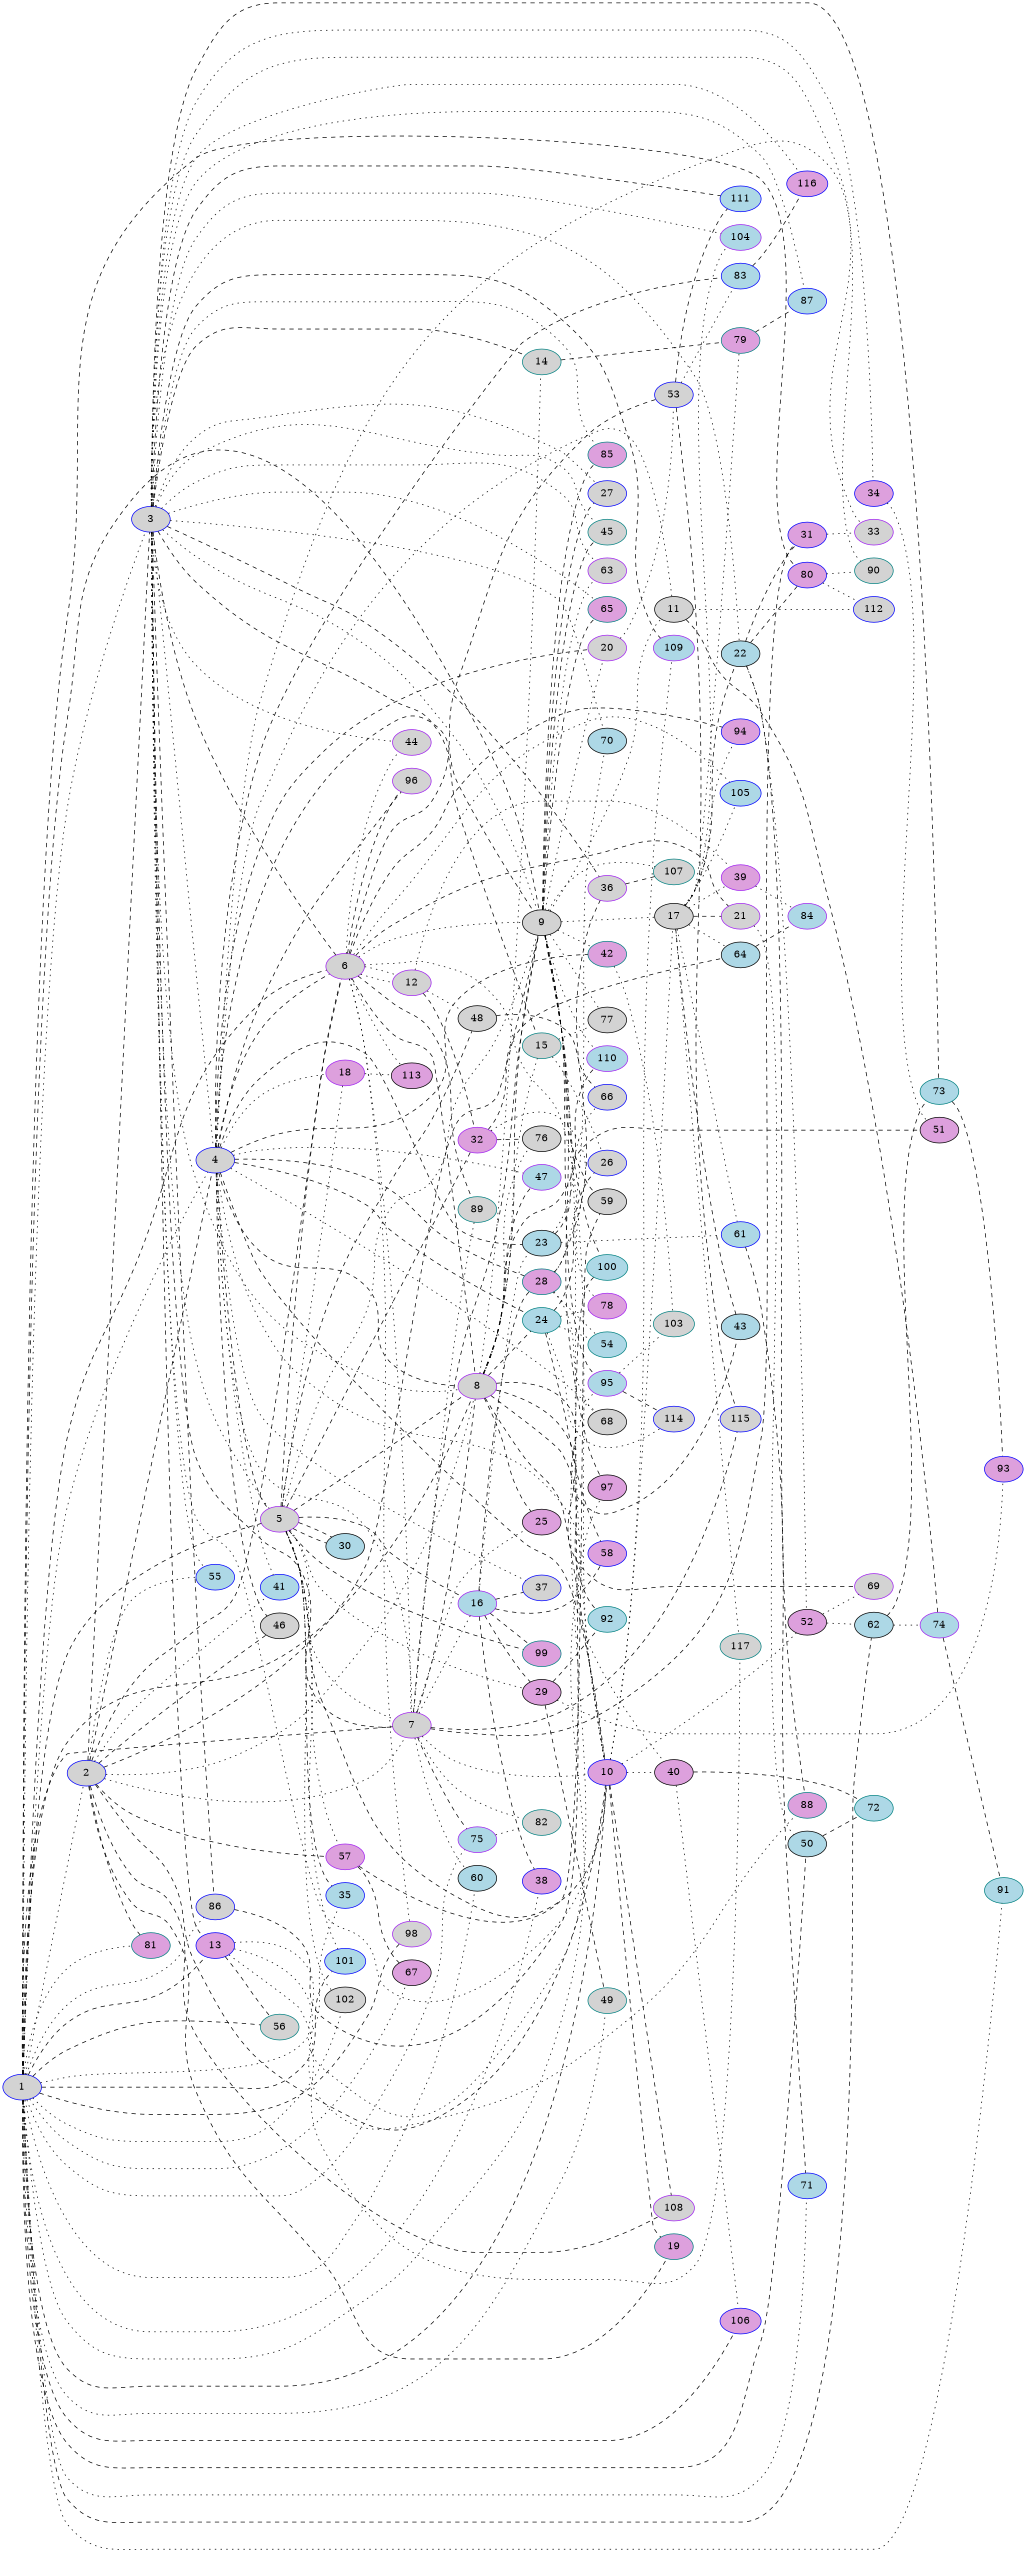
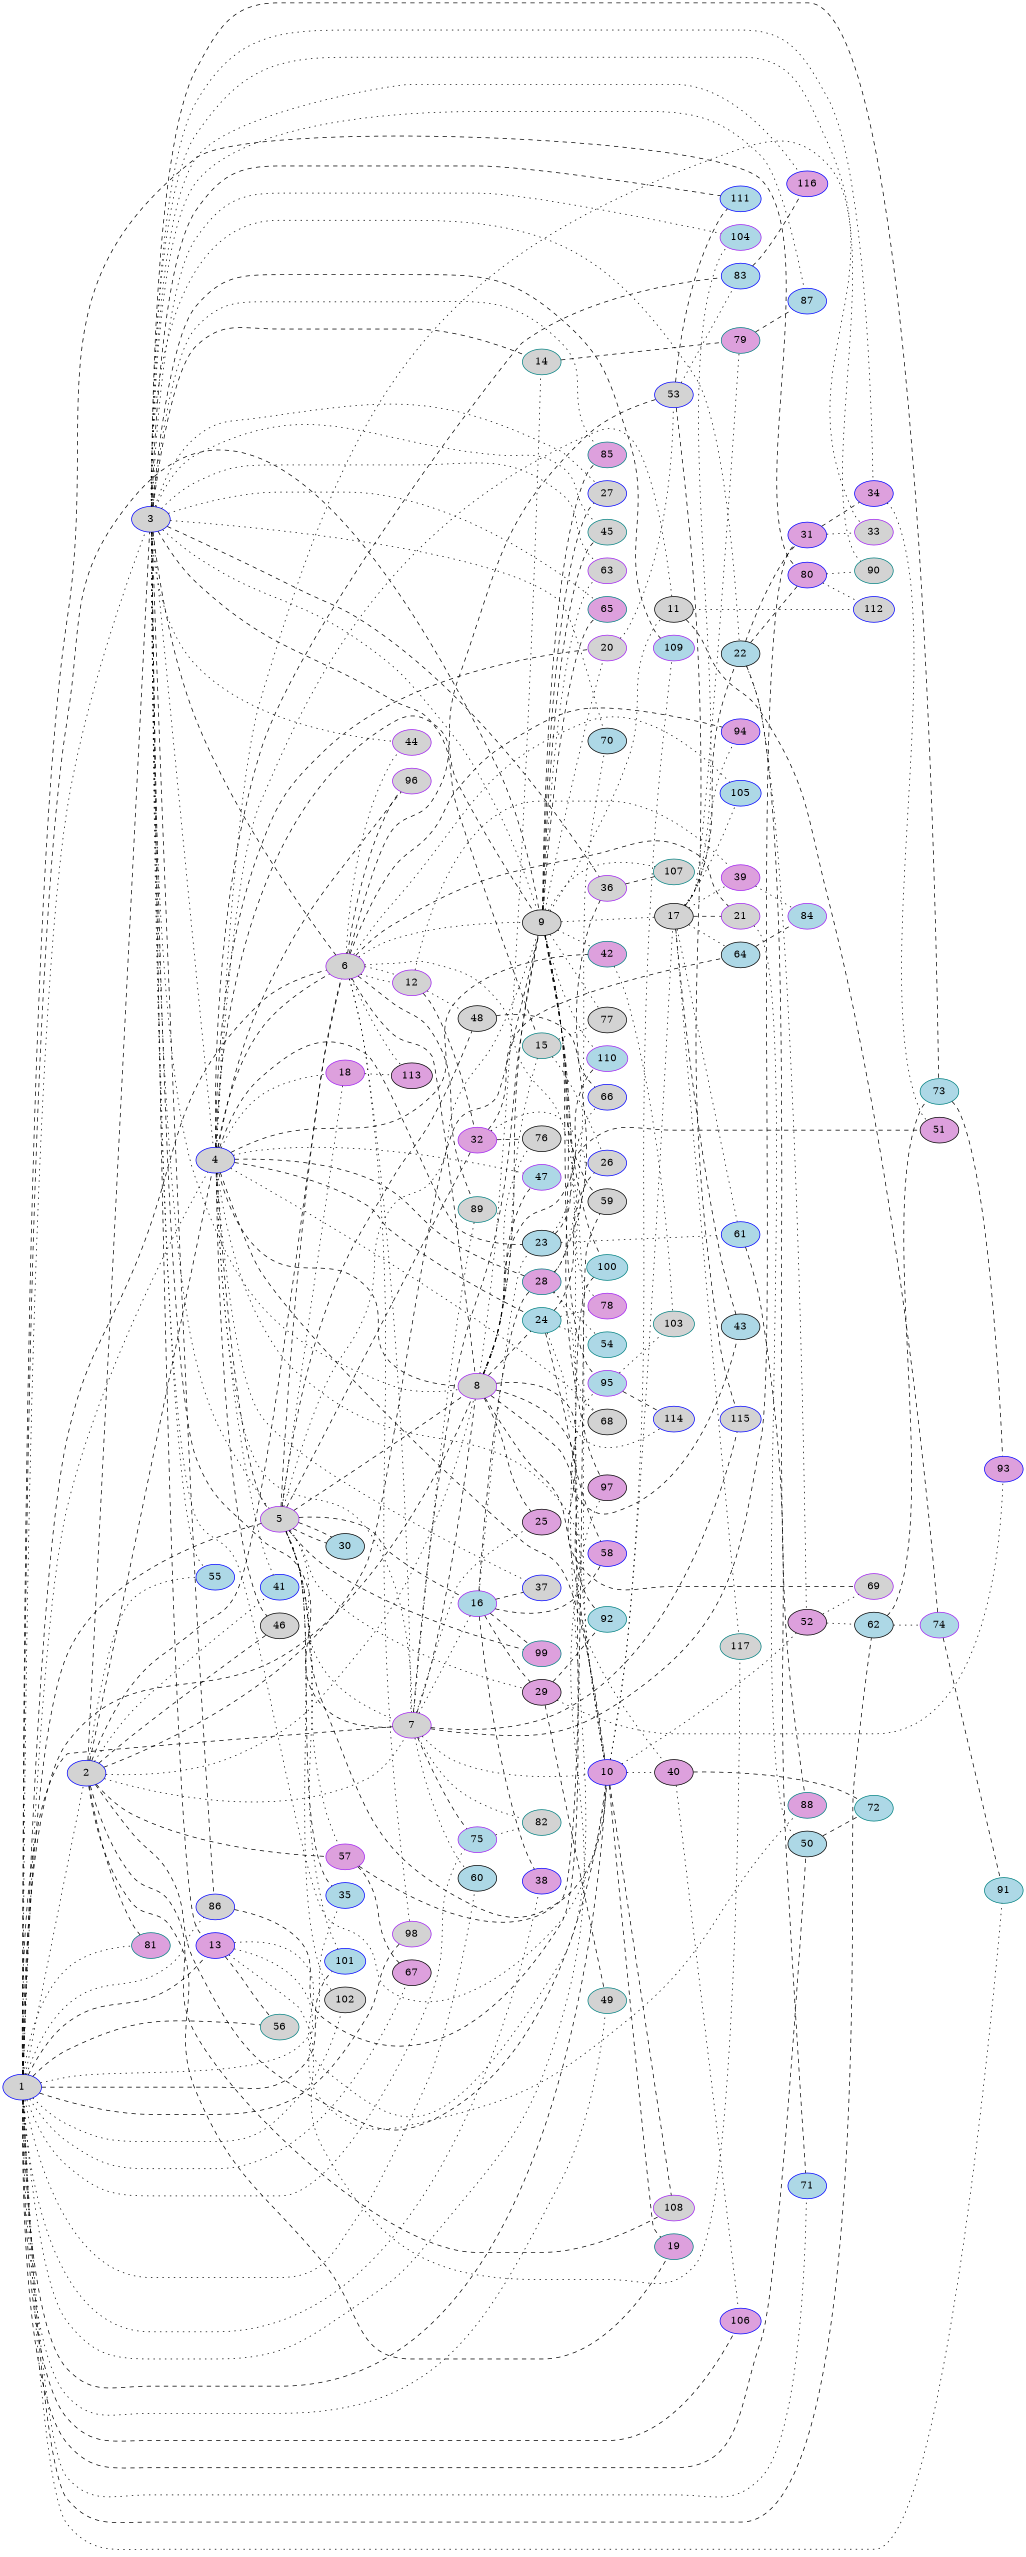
  graph {
    rankdir=LR
    node [color=blue fillcolor=lightgrey style=filled]
    edge [style=dotted]
    1
    2
    3
    4
    5 [color=purple]
    6 [color=purple]
    7 [color=purple]
    8 [color=purple]
    9 [color=black]
    10 [fillcolor=plum]
    13 [fillcolor=plum]
    35 [fillcolor=lightblue]
    38 [fillcolor=plum]
    49 [color=teal]
    50 [color=black fillcolor=lightblue]
    56 [color=teal]
    60 [color=black fillcolor=lightblue]
    62 [color=black fillcolor=lightblue]
    67 [color=black fillcolor=plum]
    71 [fillcolor=lightblue]
    75 [color=purple fillcolor=lightblue]
    80 [fillcolor=plum]
    81 [color=teal fillcolor=plum]
    86
    91 [color=teal fillcolor=lightblue]
    97 [color=black fillcolor=plum]
    98 [color=purple]
    101 [fillcolor=lightblue]
    102 [color=black]
    106 [fillcolor=plum]
    19 [color=teal fillcolor=plum]
    41 [fillcolor=lightblue]
    46 [color=black]
    55 [fillcolor=lightblue]
    57 [color=purple fillcolor=plum]
    108 [color=purple]
    14 [color=teal]
    15 [color=teal]
    22 [color=black fillcolor=lightblue]
    27
    33 [color=purple]
    34 [fillcolor=plum]
    36 [color=purple]
    44 [color=purple]
    45 [color=teal]
    63 [color=purple]
    65 [color=teal fillcolor=plum]
    70 [color=black fillcolor=lightblue]
    73 [color=teal fillcolor=lightblue]
    85 [color=teal fillcolor=plum]
    87 [fillcolor=lightblue]
    104 [color=purple fillcolor=lightblue]
    109 [color=purple fillcolor=lightblue]
    111 [fillcolor=lightblue]
    116 [fillcolor=plum]
    11 [color=black]
    18 [color=purple fillcolor=plum]
    20 [color=purple]
    23 [color=black fillcolor=lightblue]
    24 [color=teal fillcolor=lightblue]
    28 [color=teal fillcolor=plum]
    37
    40 [color=black fillcolor=plum]
    42 [color=teal fillcolor=plum]
    47 [color=purple fillcolor=lightblue]
    68 [color=black]
    83 [fillcolor=lightblue]
    90 [color=teal]
    96 [color=purple]
    16 [color=purple fillcolor=lightblue]
    29 [color=black fillcolor=plum]
    30 [color=black fillcolor=lightblue]
    32 [color=purple fillcolor=plum]
    48 [color=black]
    99 [color=teal fillcolor=plum]
    12 [color=purple]
    21 [color=purple]
    53
    89 [color=teal]
    94 [fillcolor=plum]
    105 [fillcolor=lightblue]
    113 [color=black fillcolor=plum]
    25 [color=black fillcolor=plum]
    31 [fillcolor=plum]
    82 [color=teal]
    115
    43 [color=black fillcolor=lightblue]
    69 [color=purple]
    76 [color=black]
    92 [color=teal fillcolor=lightblue]
    110 [color=purple fillcolor=lightblue]
    17 [color=black]
    59 [color=black]
    77 [color=black]
    95 [color=purple fillcolor=lightblue]
    100 [color=teal fillcolor=lightblue]
    107 [color=teal]
    52 [color=black fillcolor=plum]
    88 [color=teal fillcolor=plum]
    117 [color=teal]
    72 [color=teal fillcolor=lightblue]
    74 [color=purple fillcolor=lightblue]
    112
    79 [color=teal fillcolor=plum]
    26
    51 [color=black fillcolor=plum]
    93 [fillcolor=plum]
    61 [fillcolor=lightblue]
    66
    58 [fillcolor=plum]
    54 [color=teal fillcolor=lightblue]
    78 [color=purple fillcolor=plum]
    114
    103 [color=teal]
    64 [color=black fillcolor=lightblue]
    39 [color=purple fillcolor=plum]
    84 [color=purple fillcolor=lightblue]
    1 -- 2
    1 -- 3
    1 -- 4
    1 -- 5 [style=dashed]
    1 -- 6 [style=dashed]
    1 -- 7 [style=dashed]
    1 -- 8 [style=dashed]
    1 -- 9 [style=dashed]
    1 -- 10 [style=dashed]
    1 -- 13 [style=dashed]
    1 -- 35
    1 -- 38
    1 -- 49
    1 -- 50 [style=dashed]
    1 -- 56 [style=dashed]
    1 -- 60
    1 -- 62 [style=dashed]
    1 -- 67
    1 -- 71
    1 -- 75
    1 -- 80 [style=dashed]
    1 -- 81
    1 -- 86
    1 -- 91
    1 -- 97
    1 -- 98 [style=dashed]
    1 -- 101 [style=dashed]
    1 -- 102
    1 -- 106 [style=dashed]
    2 -- 3 [style=dashed]
    2 -- 4 [style=dashed]
    2 -- 6 [style=dashed]
    2 -- 7
    2 -- 8
    2 -- 9 [style=dashed]
    2 -- 10 [style=dashed]
    2 -- 81 [style=dashed]
    2 -- 19 [style=dashed]
    2 -- 41
    2 -- 46 [style=dashed]
    2 -- 55
    2 -- 57 [style=dashed]
    2 -- 108 [style=dashed]
    3 -- 4
    3 -- 5
    3 -- 6 [style=dashed]
    3 -- 7 [style=dashed]
    3 -- 8
    3 -- 9
    3 -- 10
    3 -- 13 [style=dashed]
    3 -- 86 [style=dashed]
    3 -- 55
    3 -- 14 [style=dashed]
    3 -- 15 [style=dashed]
    3 -- 22
    3 -- 27
    3 -- 33
    3 -- 34
    3 -- 36 [style=dashed]
    3 -- 44
    3 -- 45
    3 -- 63
    3 -- 65
    3 -- 70
    3 -- 73 [style=dashed]
    3 -- 85
    3 -- 87
    3 -- 104
    3 -- 109 [style=dashed]
    3 -- 111 [style=dashed]
    3 -- 116
    4 -- 5 [style=dashed]
    4 -- 6 [style=dashed]
    4 -- 7
    4 -- 8 [style=dashed]
    4 -- 9 [style=dashed]
    4 -- 10 [style=dashed]
    4 -- 41
    4 -- 46 [style=dashed]
    4 -- 11
    4 -- 18
    4 -- 20 [style=dashed]
    4 -- 23 [style=dashed]
    4 -- 24 [style=dashed]
    4 -- 28 [style=dashed]
    4 -- 37
    4 -- 40
    4 -- 42 [style=dashed]
    4 -- 47
    4 -- 68
    4 -- 83 [style=dashed]
    4 -- 90
    4 -- 96 [style=dashed]
    5 -- 6 [style=dashed]
    5 -- 7
    5 -- 8 [style=dashed]
    5 -- 9
    5 -- 10 [style=dashed]
    5 -- 35 [style=dashed]
    5 -- 101
    5 -- 102
    5 -- 57
    5 -- 18
    5 -- 16 [style=dashed]
    5 -- 29
    5 -- 30 [style=dashed]
    5 -- 30 [style=dashed]
    5 -- 32 [style=dashed]
    5 -- 48 [style=dashed]
    5 -- 99 [style=dashed]
    6 -- 7
    6 -- 8 [style=dashed]
    6 -- 9
    6 -- 10
    6 -- 98
    6 -- 44
    6 -- 96 [style=dashed]
    6 -- 12
    6 -- 12
    6 -- 21 [style=dashed]
    6 -- 53 [style=dashed]
    6 -- 89 [style=dashed]
    6 -- 94 [style=dashed]
    6 -- 105
    6 -- 113
    7 -- 8 [style=dashed]
    7 -- 9 [style=dashed]
    7 -- 10
    7 -- 60
    7 -- 75 [style=dashed]
    7 -- 16
    7 -- 89
    7 -- 25
    7 -- 31 [style=dashed]
    7 -- 82
    7 -- 115 [style=dashed]
    8 -- 9 [style=dashed]
    8 -- 10 [style=dashed]
    8 -- 14
    8 -- 15
    8 -- 24 [style=dashed]
    8 -- 47 [style=dashed]
    8 -- 25 [style=dashed]
    8 -- 43 [style=dashed]
    8 -- 69 [style=dashed]
    8 -- 76
    8 -- 92 [style=dashed]
    8 -- 110 [style=dashed]
    9 -- 10
    9 -- 97 [style=dashed]
    9 -- 27 [style=dashed]
    9 -- 45 [style=dashed]
    9 -- 63
    9 -- 65 [style=dashed]
    9 -- 85 [style=dashed]
    9 -- 11
    9 -- 20
    9 -- 42
    9 -- 110
    9 -- 17
    9 -- 59 [style=dashed]
    9 -- 77
    9 -- 95 [style=dashed]
    9 -- 100 [style=dashed]
    9 -- 107
    10 -- 19 [style=dashed]
    10 -- 108 [style=dashed]
    10 -- 109
    10 -- 40
    10 -- 17
    10 -- 52
    13 -- 56 [style=dashed]
    13 -- 95
    13 -- 88
    13 -- 117
    50 -- 72 [style=dashed]
    62 -- 73 [style=dashed]
    62 -- 74
    75 -- 82
    80 -- 90
    80 -- 112
    86 -- 100 [style=dashed]
    57 -- 67 [style=dashed]
    57 -- 59 [style=dashed]
    14 -- 79 [style=dashed]
    15 -- 77
    15 -- 26
    22 -- 80 [style=dashed]
    22 -- 31 [style=dashed]
    22 -- 52
    22 -- 88 [style=dashed]
    34 -- 51
    36 -- 107 [style=dashed]
    73 -- 93 [style=dashed]
    11 -- 74 [style=dashed]
    11 -- 112
    18 -- 113
    20 -- 53
    23 -- 51 [style=dashed]
    23 -- 61
    23 -- 66
    24 -- 26 [style=dashed]
    24 -- 58 [style=dashed]
    24 -- 54
    24 -- 78
    24 -- 114
    28 -- 36 [style=dashed]
    28 -- 70
    28 -- 68
    28 -- 54
    40 -- 106
    40 -- 72 [style=dashed]
    42 -- 103
    83 -- 116 [style=dashed]
    16 -- 38 [style=dashed]
    16 -- 23
    16 -- 28 [style=dashed]
    16 -- 37 [style=dashed]
    16 -- 29 [style=dashed]
    16 -- 99 [style=dashed]
    16 -- 58 [style=dashed]
    29 -- 49 [style=dashed]
    29 -- 92 [style=dashed]
    29 -- 93
    32 -- 76 [style=dashed]
    32 -- 78
    32 -- 64 [style=dashed]
    48 -- 66 [style=dashed]
    12 -- 32 [style=dashed]
    12 -- 48
    12 -- 39
    21 -- 50
    53 -- 111 [style=dashed]
    53 -- 83
    53 -- 115 [style=dashed]
    31 -- 33
+   31 -- 34 [style=dashed]
    17 -- 22 [style=dashed]
    17 -- 104
    17 -- 21 [style=dashed]
    17 -- 94
    17 -- 105
    17 -- 43 [style=dashed]
    17 -- 117
    17 -- 79
    17 -- 61
    17 -- 64
    17 -- 39
    95 -- 114 [style=dashed]
    95 -- 103
    52 -- 62
    52 -- 69
    74 -- 91 [style=dashed]
    79 -- 87 [style=dashed]
    61 -- 71 [style=dashed]
    64 -- 84 [style=dashed]
    39 -- 84
  }
